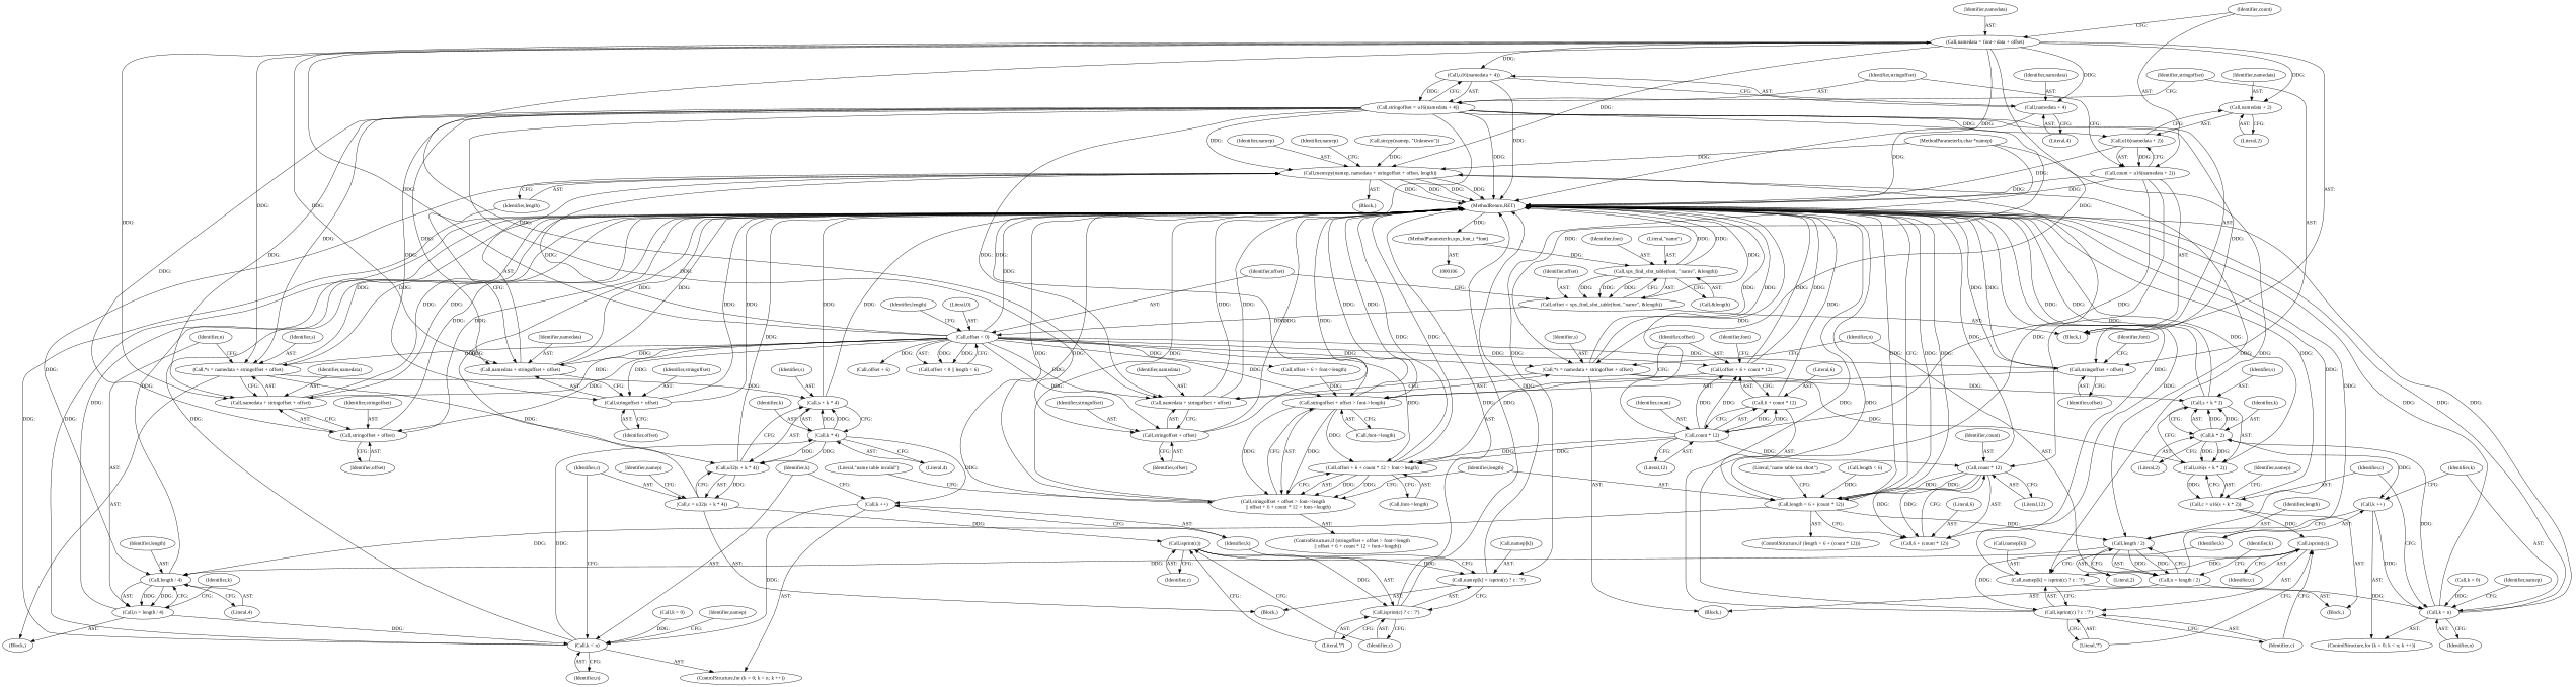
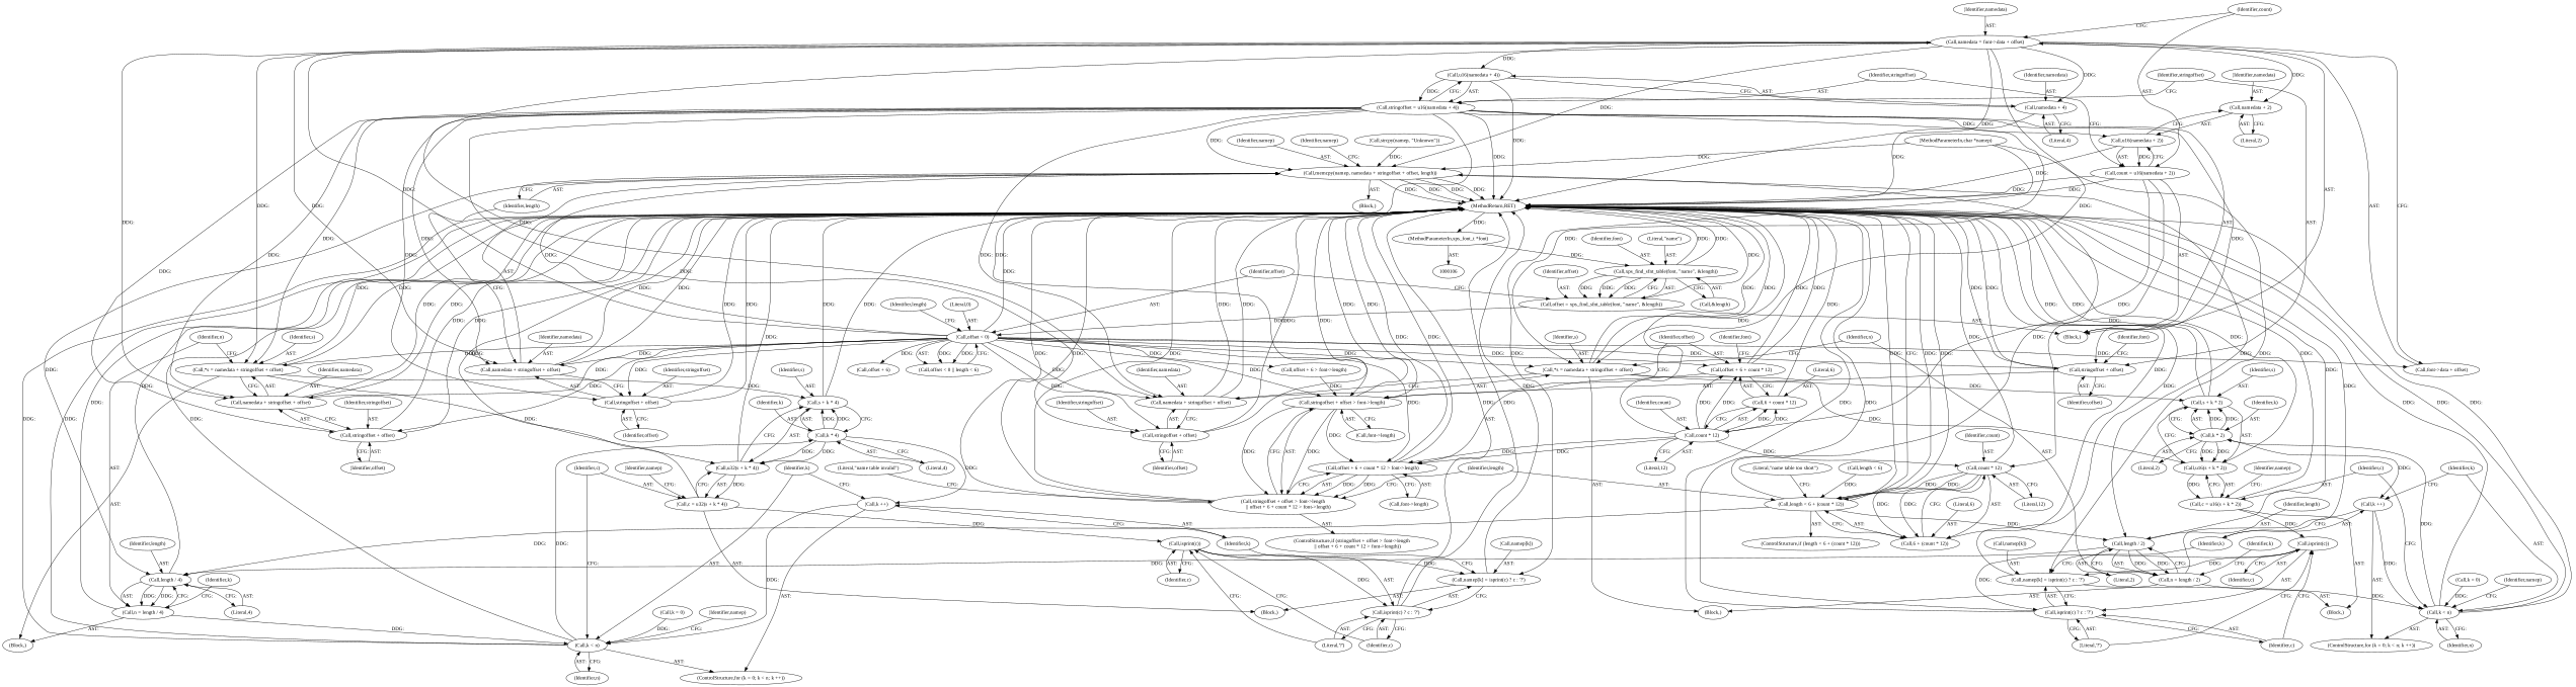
  digraph {
    fontname="Liberation Serif"
    node [fontname="Liberation Serif"]
    edge [fontname="Liberation Serif"]
    n1 [label="(Call,namedata = font->data + offset)"]
    n2 [label="(Call,memcpy(namep, namedata + stringoffset + offset, length))"]
    n3 [label="(Call,namedata + 2)"]
    n4 [label="(Call,u16(namedata + 4))"]
    n5 [label="(Call,namedata + stringoffset + offset)"]
    n6 [label="(Call,*s = namedata + stringoffset + offset)"]
    n7 [label="(Call,namedata + stringoffset + offset)"]
    n8 [label="(Call,*s = namedata + stringoffset + offset)"]
    n9 [label="(Call,namedata + stringoffset + offset)"]
    n10 [label="(Call,namedata + 4)"]
+   n11 [label="(Call,font->data + offset)"]
    n12 [label="(Block,)"]
    n13 [label="(MethodReturn,RET)"]
    n14 [label="(Call,u16(namedata + 2))"]
    n15 [label="(Call,count = u16(namedata + 2))"]
    n16 [label="(Call,length / 2)"]
    n17 [label="(Call,length / 4)"]
    n18 [label="(Block,)"]
    n19 [label="(Identifier,length)"]
    n20 [label="(Literal,2)"]
    n21 [label="(Call,stringoffset = u16(namedata + 4))"]
    n22 [label="(Call,stringoffset + offset)"]
    n23 [label="(Block,)"]
    n24 [label="(Call,u16(s + k * 2))"]
    n25 [label="(Call,s + k * 2)"]
    n26 [label="(Call,stringoffset + offset)"]
    n27 [label="(Block,)"]
    n28 [label="(Call,u32(s + k * 4))"]
    n29 [label="(Call,s + k * 4)"]
    n30 [label="(Call,stringoffset + offset)"]
    n31 [label="(Literal,4)"]
    n32 [label="(MethodParameterIn,xps_font_t *font)"]
    n33 [label="(Call,length < 6 + (count * 12))"]
    n34 [label="(Call,offset < 0)"]
    n35 [label="(Call,offset + 6 + count * 12 > font->length)"]
    n36 [label="(Call,offset + 6 + count * 12)"]
    n37 [label="(Call,stringoffset + offset > font->length)"]
    n38 [label="(Call,stringoffset + offset)"]
    n39 [label="(Call,offset + 6)"]
    n40 [label="(Call,offset < 0 || length < 6)"]
    n41 [label="(Call,offset + 6 > font->length)"]
    n42 [label="(Call,stringoffset + offset > font->length\n        || offset + 6 + count * 12 > font->length)"]
    n43 [label="(Call,font->length)"]
    n44 [label="(Call,6 + count * 12)"]
    n45 [label="(Call,font->length)"]
    n46 [label="(Identifier,offset)"]
    n47 [label="(Identifier,offset)"]
    n48 [label="(Identifier,offset)"]
    n49 [label="(Identifier,offset)"]
    n50 [label="(Literal,0)"]
    n51 [label="(Call,offset = xps_find_sfnt_table(font, \"name\", &length))"]
    n52 [label="(Call,xps_find_sfnt_table(font, \"name\", &length))"]
    n53 [label="(Call,&length)"]
    1000106
    n55 [label="(Call,count * 12)"]
    n56 [label="(Call,count * 12)"]
    n57 [label="(Literal,12)"]
    n58 [label="(Call,6 + (count * 12))"]
    n59 [label="(Literal,12)"]
    n60 [label="(ControlStructure,if (stringoffset + offset > font->length\n        || offset + 6 + count * 12 > font->length))"]
    n61 [label="(ControlStructure,if (length < 6 + (count * 12)))"]
    n62 [label="(Call,n = length / 2)"]
    n63 [label="(Literal,2)"]
    n64 [label="(Call,n = length / 4)"]
    n65 [label="(Literal,4)"]
    n66 [label="(Call,k < n)"]
    n67 [label="(Call,k * 2)"]
    n68 [label="(Identifier,n)"]
    n69 [label="(ControlStructure,for (k = 0; k < n; k ++))"]
    n70 [label="(Call,k ++)"]
    n71 [label="(Literal,2)"]
    n72 [label="(Identifier,k)"]
    n73 [label="(Call,c = u16(s + k * 2))"]
    n74 [label="(Call,namep[k] = isprint(c) ? c : '?')"]
    n75 [label="(Call,isprint(c))"]
    n76 [label="(Block,)"]
    n77 [label="(Call,isprint(c) ? c : '?')"]
    n78 [label="(Identifier,c)"]
    n79 [label="(Literal,'?')"]
    n80 [label="(Identifier,c)"]
    n81 [label="(Call,k < n)"]
    n82 [label="(Call,k * 4)"]
    n83 [label="(ControlStructure,for (k = 0; k < n; k ++))"]
    n84 [label="(Identifier,n)"]
    n85 [label="(Call,k ++)"]
    n86 [label="(Literal,4)"]
    n87 [label="(Identifier,k)"]
    n88 [label="(Call,c = u32(s + k * 4))"]
    n89 [label="(Call,namep[k] = isprint(c) ? c : '?')"]
    n90 [label="(Call,isprint(c))"]
    n91 [label="(Block,)"]
    n92 [label="(Call,isprint(c) ? c : '?')"]
    n93 [label="(Identifier,c)"]
    n94 [label="(Identifier,c)"]
    n95 [label="(Literal,'?')"]
    n96 [label="(Identifier,length)"]
    n97 [label="(Identifier,n)"]
    n98 [label="(Identifier,n)"]
    n99 [label="(Call,k = 0)"]
    n100 [label="(Identifier,offset)"]
    n101 [label="(Literal,\"name table too short\")"]
    n102 [label="(Call,k = 0)"]
    n103 [label="(MethodParameterIn,char *namep)"]
    n104 [label="(Identifier,stringoffset)"]
    n105 [label="(Identifier,k)"]
    n106 [label="(Identifier,offset)"]
    n107 [label="(Identifier,count)"]
    n108 [label="(Identifier,font)"]
    n109 [label="(Literal,\"name table invalid\")"]
    n110 [label="(Identifier,font)"]
    n111 [label="(Call,namep[k])"]
    n112 [label="(Identifier,k)"]
    n113 [label="(Identifier,namep)"]
    n114 [label="(Identifier,namedata)"]
    n115 [label="(Identifier,s)"]
    n116 [label="(Identifier,namedata)"]
    n117 [label="(Identifier,font)"]
    n118 [label="(Call,namep[k])"]
    n119 [label="(Identifier,s)"]
    n120 [label="(Identifier,k)"]
    n121 [label="(Literal,6)"]
    n122 [label="(Identifier,c)"]
    n123 [label="(Identifier,k)"]
    n124 [label="(Identifier,offset)"]
    n125 [label="(Identifier,stringoffset)"]
    n126 [label="(Identifier,namep)"]
    n127 [label="(Identifier,namep)"]
    n128 [label="(Identifier,s)"]
    n129 [label="(Identifier,namep)"]
    n130 [label="(Identifier,count)"]
    n131 [label="(Identifier,count)"]
    n132 [label="(Identifier,k)"]
    n133 [label="(Identifier,namedata)"]
    n134 [label="(Identifier,namep)"]
    n135 [label="(Identifier,stringoffset)"]
    n136 [label="(Identifier,length)"]
    n137 [label="(Call,strcpy(namep, \"Unknown\"))"]
    n138 [label="(Literal,\"name\")"]
    n139 [label="(Identifier,stringoffset)"]
    n140 [label="(Identifier,namedata)"]
    n141 [label="(Identifier,namedata)"]
    n142 [label="(Call,length < 6)"]
    n143 [label="(Identifier,namedata)"]
    n144 [label="(Identifier,length)"]
    n145 [label="(Identifier,stringoffset)"]
    n146 [label="(Identifier,namep)"]
    n147 [label="(Identifier,c)"]
    n148 [label="(Literal,6)"]
    n149 [label="(Identifier,length)"]
    n150 [label="(Identifier,k)"]
    n151 [label="(Identifier,s)"]
    n1 -> n2 [label="DDG: "]
    n1 -> n3 [label="DDG: "]
    n1 -> n4 [label="DDG: "]
    n1 -> n5 [label="DDG: "]
    n1 -> n6 [label="DDG: "]
    n1 -> n7 [label="DDG: "]
    n1 -> n8 [label="DDG: "]
    n1 -> n9 [label="DDG: "]
    n1 -> n10 [label="DDG: "]
+   n1 -> n11 [label="CFG: "]
    n1 -> n12 [label="AST: "]
    n1 -> n13 [label="DDG: "]
    n2 -> n13 [label="DDG: "]
    n2 -> n13 [label="DDG: "]
    n2 -> n13 [label="DDG: "]
    n2 -> n13 [label="DDG: "]
    n2 -> n16 [label="DDG: "]
    n2 -> n17 [label="DDG: "]
    n2 -> n18 [label="AST: "]
    n2 -> n19 [label="CFG: "]
    n3 -> n14 [label="AST: "]
    n3 -> n20 [label="CFG: "]
    n4 -> n10 [label="CFG: "]
    n4 -> n13 [label="DDG: "]
    n4 -> n21 [label="AST: "]
    n4 -> n21 [label="DDG: "]
    n5 -> n2 [label="AST: "]
    n5 -> n13 [label="DDG: "]
    n5 -> n13 [label="DDG: "]
    n5 -> n22 [label="CFG: "]
    n6 -> n7 [label="CFG: "]
    n6 -> n13 [label="DDG: "]
    n6 -> n13 [label="DDG: "]
    n6 -> n23 [label="AST: "]
    n6 -> n24 [label="DDG: "]
    n6 -> n25 [label="DDG: "]
    n7 -> n6 [label="AST: "]
    n7 -> n13 [label="DDG: "]
    n7 -> n13 [label="DDG: "]
    n7 -> n26 [label="CFG: "]
    n8 -> n9 [label="CFG: "]
    n8 -> n13 [label="DDG: "]
    n8 -> n13 [label="DDG: "]
    n8 -> n27 [label="AST: "]
    n8 -> n28 [label="DDG: "]
    n8 -> n29 [label="DDG: "]
    n9 -> n8 [label="AST: "]
    n9 -> n13 [label="DDG: "]
    n9 -> n13 [label="DDG: "]
    n9 -> n30 [label="CFG: "]
    n10 -> n4 [label="AST: "]
    n10 -> n13 [label="DDG: "]
    n10 -> n31 [label="CFG: "]
+   n11 -> n1 [label="AST: "]
    n13 -> n32 [label="DDG: "]
    n13 -> n33 [label="CFG: "]
    n14 -> n3 [label="CFG: "]
    n14 -> n13 [label="DDG: "]
    n14 -> n15 [label="AST: "]
    n14 -> n15 [label="DDG: "]
    n15 -> n12 [label="AST: "]
    n15 -> n13 [label="DDG: "]
    n15 -> n13 [label="DDG: "]
    n15 -> n14 [label="CFG: "]
    n15 -> n55 [label="DDG: "]
    n15 -> n56 [label="DDG: "]
    n16 -> n13 [label="DDG: "]
    n16 -> n17 [label="DDG: "]
    n16 -> n62 [label="AST: "]
    n16 -> n62 [label="DDG: "]
    n16 -> n62 [label="DDG: "]
    n16 -> n63 [label="CFG: "]
    n17 -> n13 [label="DDG: "]
    n17 -> n64 [label="AST: "]
    n17 -> n64 [label="DDG: "]
    n17 -> n64 [label="DDG: "]
    n17 -> n65 [label="CFG: "]
    n19 -> n2 [label="AST: "]
    n19 -> n5 [label="CFG: "]
    n20 -> n3 [label="AST: "]
    n21 -> n2 [label="DDG: "]
    n21 -> n4 [label="CFG: "]
    n21 -> n5 [label="DDG: "]
    n21 -> n6 [label="DDG: "]
    n21 -> n7 [label="DDG: "]
    n21 -> n8 [label="DDG: "]
    n21 -> n9 [label="DDG: "]
    n21 -> n12 [label="AST: "]
    n21 -> n13 [label="DDG: "]
    n21 -> n14 [label="DDG: "]
    n21 -> n22 [label="DDG: "]
    n21 -> n26 [label="DDG: "]
    n21 -> n30 [label="DDG: "]
    n21 -> n37 [label="DDG: "]
    n21 -> n38 [label="DDG: "]
    n22 -> n5 [label="AST: "]
    n22 -> n13 [label="DDG: "]
    n22 -> n13 [label="DDG: "]
    n22 -> n47 [label="CFG: "]
    n24 -> n13 [label="DDG: "]
    n24 -> n25 [label="CFG: "]
    n24 -> n73 [label="AST: "]
    n24 -> n73 [label="DDG: "]
    n25 -> n13 [label="DDG: "]
    n25 -> n13 [label="DDG: "]
    n25 -> n24 [label="AST: "]
    n25 -> n67 [label="CFG: "]
    n26 -> n7 [label="AST: "]
    n26 -> n13 [label="DDG: "]
    n26 -> n13 [label="DDG: "]
    n26 -> n48 [label="CFG: "]
    n28 -> n13 [label="DDG: "]
    n28 -> n29 [label="CFG: "]
    n28 -> n88 [label="AST: "]
    n28 -> n88 [label="DDG: "]
    n29 -> n13 [label="DDG: "]
    n29 -> n13 [label="DDG: "]
    n29 -> n28 [label="AST: "]
    n29 -> n82 [label="CFG: "]
    n30 -> n9 [label="AST: "]
    n30 -> n13 [label="DDG: "]
    n30 -> n13 [label="DDG: "]
    n30 -> n49 [label="CFG: "]
    n31 -> n10 [label="AST: "]
    n32 -> n52 [label="DDG: "]
    n32 -> 1000106 [label="AST: "]
    n33 -> n2 [label="DDG: "]
    n33 -> n13 [label="DDG: "]
    n33 -> n13 [label="DDG: "]
    n33 -> n13 [label="DDG: "]
    n33 -> n16 [label="DDG: "]
    n33 -> n17 [label="DDG: "]
    n33 -> n58 [label="CFG: "]
    n33 -> n61 [label="AST: "]
    n34 -> n1 [label="DDG: "]
    n34 -> n2 [label="DDG: "]
    n34 -> n5 [label="DDG: "]
    n34 -> n6 [label="DDG: "]
    n34 -> n7 [label="DDG: "]
    n34 -> n8 [label="DDG: "]
    n34 -> n9 [label="DDG: "]
+   n34 -> n11 [label="DDG: "]
    n34 -> n13 [label="DDG: "]
    n34 -> n22 [label="DDG: "]
    n34 -> n26 [label="DDG: "]
    n34 -> n30 [label="DDG: "]
    n34 -> n35 [label="DDG: "]
    n34 -> n36 [label="DDG: "]
    n34 -> n37 [label="DDG: "]
    n34 -> n38 [label="DDG: "]
    n34 -> n39 [label="DDG: "]
    n34 -> n40 [label="AST: "]
    n34 -> n40 [label="DDG: "]
    n34 -> n40 [label="DDG: "]
    n34 -> n41 [label="DDG: "]
    n35 -> n13 [label="DDG: "]
    n35 -> n13 [label="DDG: "]
    n35 -> n42 [label="AST: "]
    n35 -> n42 [label="DDG: "]
    n35 -> n42 [label="DDG: "]
    n35 -> n43 [label="CFG: "]
    n36 -> n13 [label="DDG: "]
    n36 -> n13 [label="DDG: "]
    n36 -> n35 [label="AST: "]
    n36 -> n44 [label="CFG: "]
    n37 -> n13 [label="DDG: "]
    n37 -> n13 [label="DDG: "]
    n37 -> n35 [label="DDG: "]
    n37 -> n42 [label="AST: "]
    n37 -> n42 [label="DDG: "]
    n37 -> n42 [label="DDG: "]
    n37 -> n45 [label="CFG: "]
    n38 -> n13 [label="DDG: "]
    n38 -> n13 [label="DDG: "]
    n38 -> n37 [label="AST: "]
    n38 -> n46 [label="CFG: "]
    n40 -> n34 [label="CFG: "]
    n41 -> n37 [label="DDG: "]
    n42 -> n13 [label="DDG: "]
    n42 -> n13 [label="DDG: "]
    n42 -> n13 [label="DDG: "]
    n42 -> n35 [label="CFG: "]
    n42 -> n37 [label="CFG: "]
    n42 -> n60 [label="AST: "]
    n43 -> n35 [label="AST: "]
    n44 -> n13 [label="DDG: "]
    n44 -> n36 [label="AST: "]
    n44 -> n55 [label="CFG: "]
    n45 -> n37 [label="AST: "]
    n46 -> n38 [label="AST: "]
    n47 -> n22 [label="AST: "]
    n48 -> n26 [label="AST: "]
    n49 -> n30 [label="AST: "]
    n50 -> n34 [label="AST: "]
    n51 -> n12 [label="AST: "]
    n51 -> n13 [label="DDG: "]
    n51 -> n34 [label="DDG: "]
    n51 -> n52 [label="CFG: "]
    n52 -> n13 [label="DDG: "]
    n52 -> n13 [label="DDG: "]
    n52 -> n51 [label="AST: "]
    n52 -> n51 [label="DDG: "]
    n52 -> n51 [label="DDG: "]
    n52 -> n51 [label="DDG: "]
    n52 -> n53 [label="CFG: "]
    n53 -> n52 [label="AST: "]
    n55 -> n13 [label="DDG: "]
    n55 -> n35 [label="DDG: "]
    n55 -> n35 [label="DDG: "]
    n55 -> n36 [label="DDG: "]
    n55 -> n36 [label="DDG: "]
    n55 -> n44 [label="AST: "]
    n55 -> n44 [label="DDG: "]
    n55 -> n44 [label="DDG: "]
    n55 -> n56 [label="DDG: "]
    n55 -> n57 [label="CFG: "]
    n56 -> n13 [label="DDG: "]
    n56 -> n33 [label="DDG: "]
    n56 -> n33 [label="DDG: "]
    n56 -> n58 [label="AST: "]
    n56 -> n58 [label="DDG: "]
    n56 -> n58 [label="DDG: "]
    n56 -> n59 [label="CFG: "]
    n57 -> n55 [label="AST: "]
    n58 -> n13 [label="DDG: "]
-   n44 -> n33 [label="AST: "]
+   n58 -> n33 [label="AST: "]
    n58 -> n56 [label="CFG: "]
    n59 -> n56 [label="AST: "]
    n62 -> n13 [label="DDG: "]
    n62 -> n16 [label="CFG: "]
    n62 -> n23 [label="AST: "]
    n62 -> n66 [label="DDG: "]
    n63 -> n16 [label="AST: "]
    n64 -> n13 [label="DDG: "]
    n64 -> n17 [label="CFG: "]
    n64 -> n27 [label="AST: "]
    n64 -> n81 [label="DDG: "]
    n65 -> n17 [label="AST: "]
    n66 -> n13 [label="DDG: "]
    n66 -> n13 [label="DDG: "]
    n66 -> n13 [label="DDG: "]
    n66 -> n67 [label="DDG: "]
    n66 -> n68 [label="CFG: "]
    n66 -> n69 [label="AST: "]
    n67 -> n24 [label="DDG: "]
    n67 -> n24 [label="DDG: "]
    n67 -> n25 [label="AST: "]
    n67 -> n25 [label="DDG: "]
    n67 -> n25 [label="DDG: "]
    n67 -> n70 [label="DDG: "]
    n67 -> n71 [label="CFG: "]
    n68 -> n66 [label="AST: "]
    n70 -> n66 [label="DDG: "]
    n70 -> n69 [label="AST: "]
    n70 -> n72 [label="CFG: "]
    n71 -> n67 [label="AST: "]
    n72 -> n70 [label="AST: "]
    n72 -> n74 [label="CFG: "]
    n73 -> n13 [label="DDG: "]
    n73 -> n24 [label="CFG: "]
    n73 -> n75 [label="DDG: "]
    n73 -> n76 [label="AST: "]
    n74 -> n13 [label="DDG: "]
    n74 -> n76 [label="AST: "]
    n74 -> n77 [label="CFG: "]
    n75 -> n74 [label="DDG: "]
    n75 -> n77 [label="AST: "]
    n75 -> n77 [label="DDG: "]
    n75 -> n78 [label="CFG: "]
    n77 -> n13 [label="DDG: "]
    n77 -> n13 [label="DDG: "]
    n77 -> n74 [label="AST: "]
    n77 -> n79 [label="CFG: "]
    n77 -> n80 [label="CFG: "]
    n78 -> n75 [label="AST: "]
    n79 -> n75 [label="CFG: "]
    n79 -> n77 [label="AST: "]
    n80 -> n75 [label="CFG: "]
    n80 -> n77 [label="AST: "]
    n81 -> n13 [label="DDG: "]
    n81 -> n13 [label="DDG: "]
    n81 -> n13 [label="DDG: "]
    n81 -> n82 [label="DDG: "]
    n81 -> n83 [label="AST: "]
    n81 -> n84 [label="CFG: "]
    n82 -> n28 [label="DDG: "]
    n82 -> n28 [label="DDG: "]
    n82 -> n29 [label="AST: "]
    n82 -> n29 [label="DDG: "]
    n82 -> n29 [label="DDG: "]
    n82 -> n85 [label="DDG: "]
    n82 -> n86 [label="CFG: "]
    n84 -> n81 [label="AST: "]
    n85 -> n81 [label="DDG: "]
    n85 -> n83 [label="AST: "]
    n85 -> n87 [label="CFG: "]
    n86 -> n82 [label="AST: "]
    n87 -> n85 [label="AST: "]
    n87 -> n89 [label="CFG: "]
    n88 -> n13 [label="DDG: "]
    n88 -> n28 [label="CFG: "]
    n88 -> n90 [label="DDG: "]
    n88 -> n91 [label="AST: "]
    n89 -> n13 [label="DDG: "]
    n89 -> n91 [label="AST: "]
    n89 -> n92 [label="CFG: "]
    n90 -> n89 [label="DDG: "]
    n90 -> n92 [label="AST: "]
    n90 -> n92 [label="DDG: "]
    n90 -> n93 [label="CFG: "]
    n92 -> n13 [label="DDG: "]
    n92 -> n13 [label="DDG: "]
    n92 -> n89 [label="AST: "]
    n92 -> n94 [label="CFG: "]
    n92 -> n95 [label="CFG: "]
    n93 -> n90 [label="AST: "]
    n94 -> n90 [label="CFG: "]
    n94 -> n92 [label="AST: "]
    n95 -> n90 [label="CFG: "]
    n95 -> n92 [label="AST: "]
    n96 -> n34 [label="CFG: "]
    n97 -> n8 [label="CFG: "]
    n97 -> n64 [label="AST: "]
    n98 -> n6 [label="CFG: "]
    n98 -> n62 [label="AST: "]
    n99 -> n81 [label="DDG: "]
    n100 -> n36 [label="AST: "]
    n100 -> n37 [label="CFG: "]
    n101 -> n33 [label="CFG: "]
    n102 -> n66 [label="DDG: "]
    n103 -> n2 [label="DDG: "]
    n103 -> n74 [label="DDG: "]
    n103 -> n89 [label="DDG: "]
    n104 -> n15 [label="CFG: "]
    n104 -> n21 [label="AST: "]
    n105 -> n64 [label="CFG: "]
    n106 -> n51 [label="AST: "]
    n107 -> n56 [label="AST: "]
    n108 -> n52 [label="AST: "]
    n109 -> n42 [label="CFG: "]
    n110 -> n38 [label="CFG: "]
    n111 -> n74 [label="AST: "]
    n112 -> n66 [label="AST: "]
    n112 -> n70 [label="CFG: "]
    n113 -> n88 [label="CFG: "]
    n114 -> n1 [label="AST: "]
    n115 -> n29 [label="AST: "]
    n116 -> n9 [label="AST: "]
    n117 -> n36 [label="CFG: "]
    n118 -> n89 [label="AST: "]
    n119 -> n6 [label="AST: "]
    n120 -> n81 [label="AST: "]
    n120 -> n85 [label="CFG: "]
    n121 -> n58 [label="AST: "]
    n122 -> n66 [label="CFG: "]
    n122 -> n73 [label="AST: "]
    n123 -> n62 [label="CFG: "]
    n124 -> n34 [label="AST: "]
    n124 -> n51 [label="CFG: "]
    n125 -> n26 [label="AST: "]
    n126 -> n2 [label="AST: "]
    n127 -> n81 [label="CFG: "]
    n128 -> n8 [label="AST: "]
    n129 -> n73 [label="CFG: "]
    n130 -> n55 [label="AST: "]
    n131 -> n1 [label="CFG: "]
    n131 -> n15 [label="AST: "]
    n132 -> n82 [label="AST: "]
    n133 -> n5 [label="AST: "]
    n134 -> n2 [label="CFG: "]
    n135 -> n30 [label="AST: "]
    n136 -> n17 [label="AST: "]
    n137 -> n2 [label="DDG: "]
    n138 -> n52 [label="AST: "]
    n139 -> n22 [label="AST: "]
    n140 -> n7 [label="AST: "]
    n141 -> n3 [label="AST: "]
    n142 -> n33 [label="DDG: "]
    n143 -> n10 [label="AST: "]
    n144 -> n16 [label="AST: "]
    n145 -> n21 [label="CFG: "]
    n145 -> n38 [label="AST: "]
    n146 -> n66 [label="CFG: "]
    n147 -> n81 [label="CFG: "]
    n147 -> n88 [label="AST: "]
    n148 -> n44 [label="AST: "]
    n149 -> n33 [label="AST: "]
    n149 -> n42 [label="CFG: "]
    n150 -> n67 [label="AST: "]
    n151 -> n25 [label="AST: "]
  }
